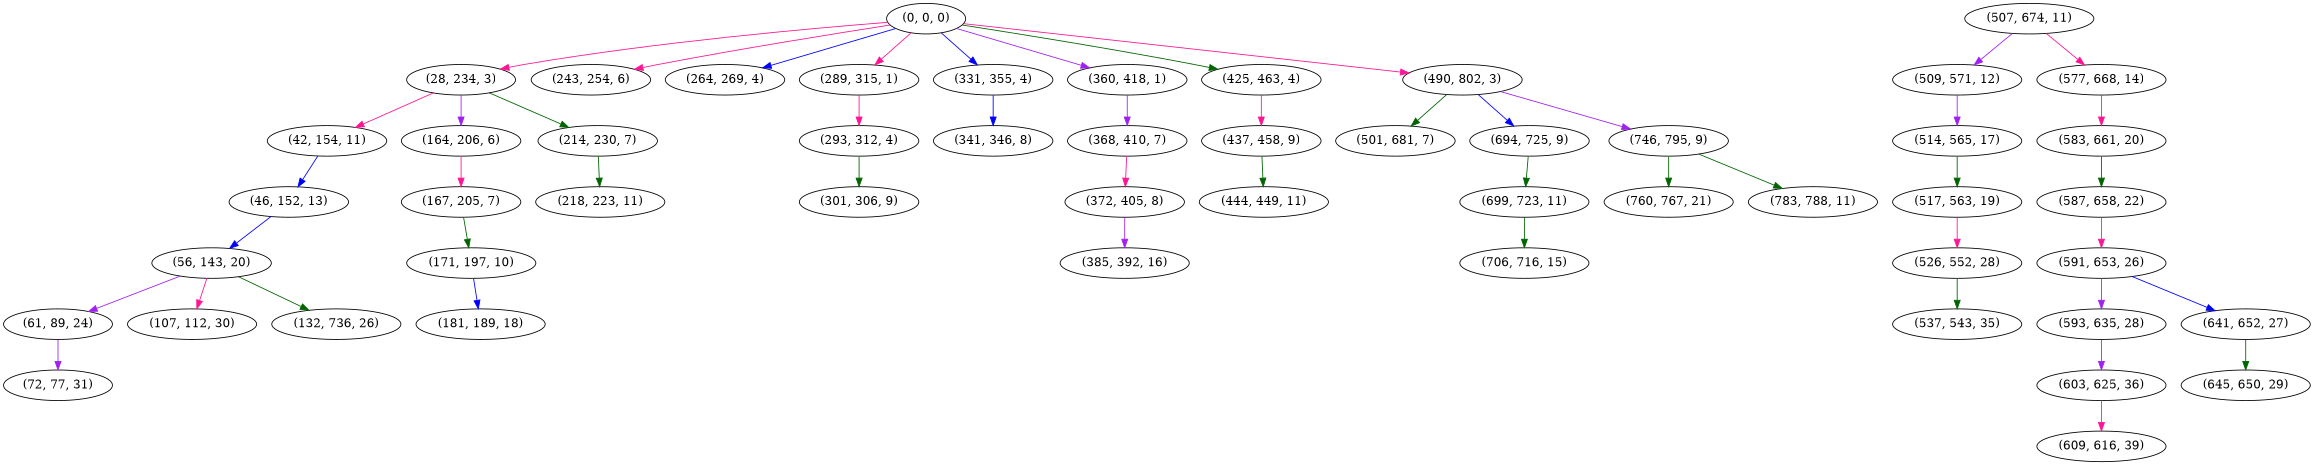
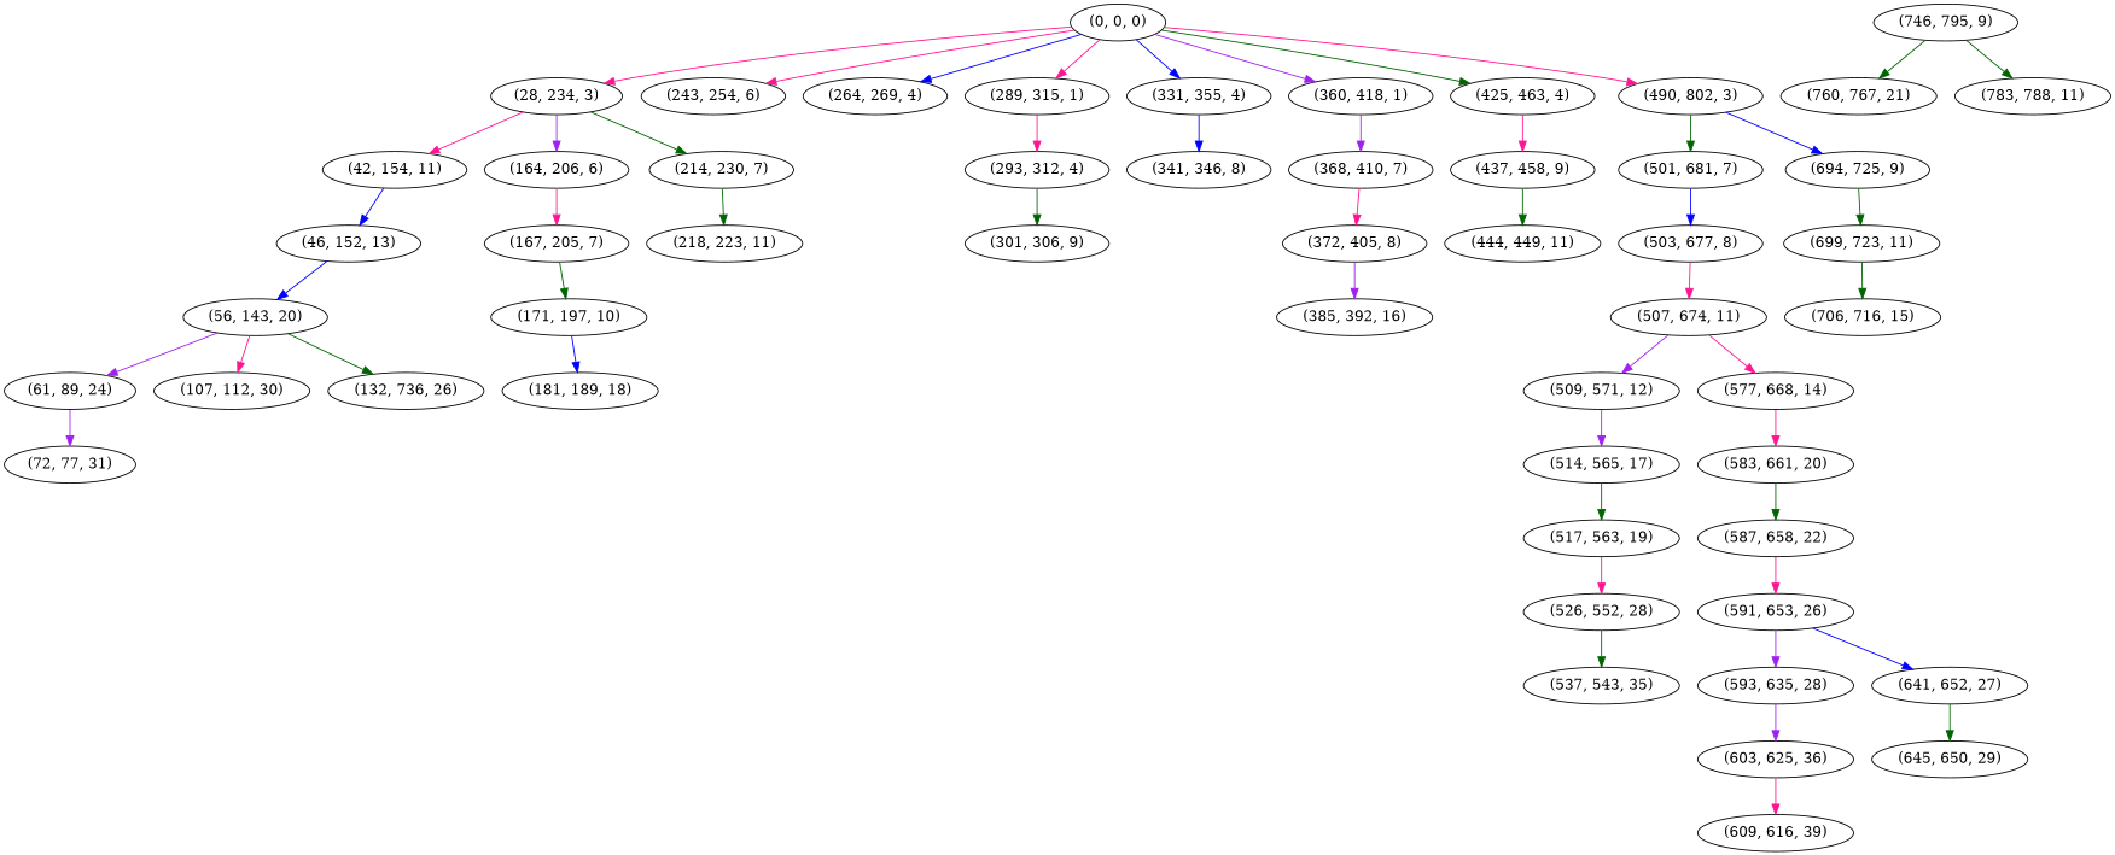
  digraph {
    fontname="DejaVu Serif"
    node [fontname="DejaVu Serif"]
    edge [color=deeppink fontname="DejaVu Serif"]
    "(0, 0, 0)"
    "(28, 234, 3)"
    "(243, 254, 6)"
    "(264, 269, 4)"
    "(289, 315, 1)"
    "(331, 355, 4)"
    "(360, 418, 1)"
    "(425, 463, 4)"
    "(490, 802, 3)"
    "(42, 154, 11)"
    "(164, 206, 6)"
    "(214, 230, 7)"
    "(293, 312, 4)"
    "(341, 346, 8)"
    "(368, 410, 7)"
    "(437, 458, 9)"
    "(501, 681, 7)"
    "(694, 725, 9)"
    "(746, 795, 9)"
    "(46, 152, 13)"
    "(167, 205, 7)"
    "(218, 223, 11)"
    "(56, 143, 20)"
    "(61, 89, 24)"
    "(107, 112, 30)"
    n26 [label="(132, 736, 26)"]
    "(72, 77, 31)"
    "(171, 197, 10)"
    "(181, 189, 18)"
    "(301, 306, 9)"
    "(372, 405, 8)"
    "(385, 392, 16)"
    "(444, 449, 11)"
+   "(503, 677, 8)"
    "(699, 723, 11)"
    "(760, 767, 21)"
    "(783, 788, 11)"
    "(507, 674, 11)"
    "(509, 571, 12)"
    "(577, 668, 14)"
    "(514, 565, 17)"
    "(583, 661, 20)"
    "(517, 563, 19)"
    "(526, 552, 28)"
    "(537, 543, 35)"
    "(587, 658, 22)"
    "(591, 653, 26)"
    "(593, 635, 28)"
    "(641, 652, 27)"
    "(603, 625, 36)"
    "(645, 650, 29)"
    "(609, 616, 39)"
    "(706, 716, 15)"
    "(0, 0, 0)" -> "(28, 234, 3)"
    "(0, 0, 0)" -> "(243, 254, 6)"
    "(0, 0, 0)" -> "(264, 269, 4)" [color=blue]
    "(0, 0, 0)" -> "(289, 315, 1)"
    "(0, 0, 0)" -> "(331, 355, 4)" [color=blue]
    "(0, 0, 0)" -> "(360, 418, 1)" [color=purple]
    "(0, 0, 0)" -> "(425, 463, 4)" [color=darkgreen]
    "(0, 0, 0)" -> "(490, 802, 3)"
    "(28, 234, 3)" -> "(42, 154, 11)"
    "(28, 234, 3)" -> "(164, 206, 6)" [color=purple]
    "(28, 234, 3)" -> "(214, 230, 7)" [color=darkgreen]
    "(289, 315, 1)" -> "(293, 312, 4)"
    "(331, 355, 4)" -> "(341, 346, 8)" [color=blue]
    "(360, 418, 1)" -> "(368, 410, 7)" [color=purple]
    "(425, 463, 4)" -> "(437, 458, 9)"
    "(490, 802, 3)" -> "(501, 681, 7)" [color=darkgreen]
    "(490, 802, 3)" -> "(694, 725, 9)" [color=blue]
-   "(490, 802, 3)" -> "(746, 795, 9)" [color=purple]
    "(42, 154, 11)" -> "(46, 152, 13)" [color=blue]
    "(164, 206, 6)" -> "(167, 205, 7)"
    "(214, 230, 7)" -> "(218, 223, 11)" [color=darkgreen]
    "(293, 312, 4)" -> "(301, 306, 9)" [color=darkgreen]
    "(368, 410, 7)" -> "(372, 405, 8)"
    "(437, 458, 9)" -> "(444, 449, 11)" [color=darkgreen]
+   "(501, 681, 7)" -> "(503, 677, 8)" [color=blue]
    "(694, 725, 9)" -> "(699, 723, 11)" [color=darkgreen]
    "(746, 795, 9)" -> "(760, 767, 21)" [color=darkgreen]
    "(746, 795, 9)" -> "(783, 788, 11)" [color=darkgreen]
    "(46, 152, 13)" -> "(56, 143, 20)" [color=blue]
    "(167, 205, 7)" -> "(171, 197, 10)" [color=darkgreen]
    "(56, 143, 20)" -> "(61, 89, 24)" [color=purple]
    "(56, 143, 20)" -> "(107, 112, 30)"
    "(56, 143, 20)" -> n26 [color=darkgreen]
    "(61, 89, 24)" -> "(72, 77, 31)" [color=purple]
    "(171, 197, 10)" -> "(181, 189, 18)" [color=blue]
    "(372, 405, 8)" -> "(385, 392, 16)" [color=purple]
+   "(503, 677, 8)" -> "(507, 674, 11)"
    "(699, 723, 11)" -> "(706, 716, 15)" [color=darkgreen]
    "(507, 674, 11)" -> "(509, 571, 12)" [color=purple]
    "(507, 674, 11)" -> "(577, 668, 14)"
    "(509, 571, 12)" -> "(514, 565, 17)" [color=purple]
    "(577, 668, 14)" -> "(583, 661, 20)"
    "(514, 565, 17)" -> "(517, 563, 19)" [color=darkgreen]
    "(583, 661, 20)" -> "(587, 658, 22)" [color=darkgreen]
    "(517, 563, 19)" -> "(526, 552, 28)"
    "(526, 552, 28)" -> "(537, 543, 35)" [color=darkgreen]
    "(587, 658, 22)" -> "(591, 653, 26)"
    "(591, 653, 26)" -> "(593, 635, 28)" [color=purple]
    "(591, 653, 26)" -> "(641, 652, 27)" [color=blue]
    "(593, 635, 28)" -> "(603, 625, 36)" [color=purple]
    "(641, 652, 27)" -> "(645, 650, 29)" [color=darkgreen]
    "(603, 625, 36)" -> "(609, 616, 39)"
  }
